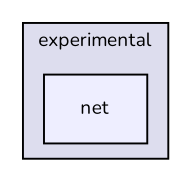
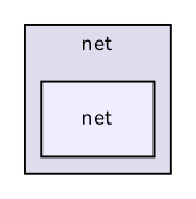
  digraph {
    compound=true
    fontname=Nunito
    n1 [fillcolor="#eeeeff" fontname=Nunito fontsize=10 label=net pencolor=black shape=box style=filled]
    subgraph cluster_1 {
      bgcolor="#ddddee"
      fontsize=10
-     label=experimental
+     label=net
      pencolor=black
      n1
    }
  }
